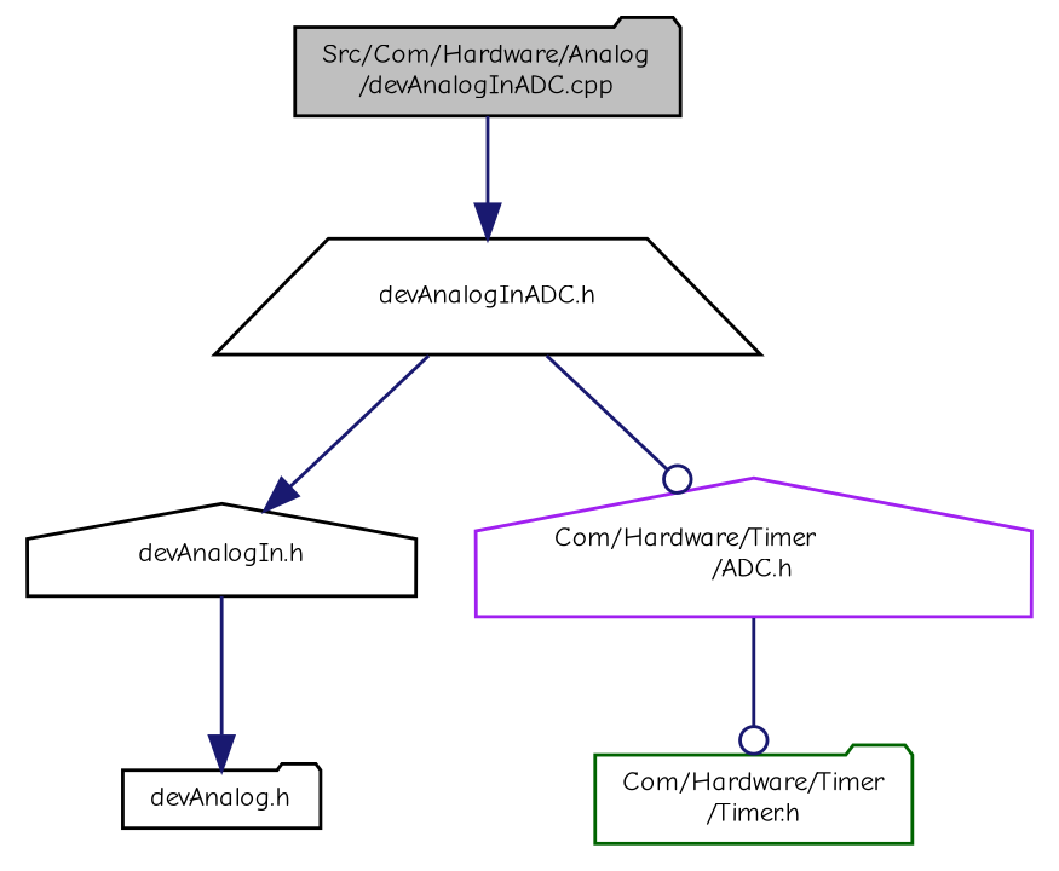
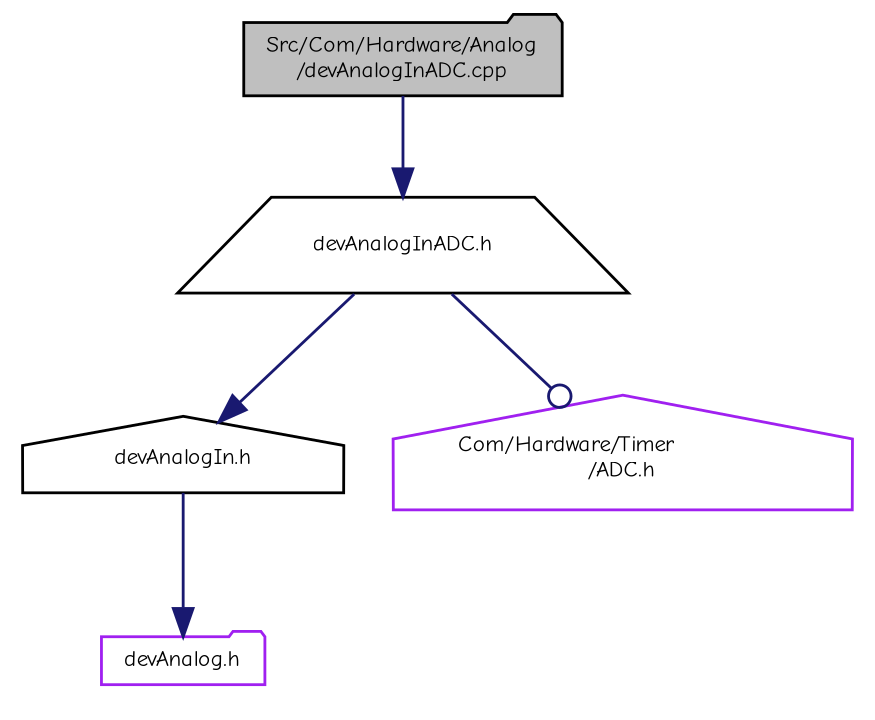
  digraph {
    fontname="Comic Neue"
    node [color=black fillcolor=white fontname="Comic Neue" fontsize=8 shape=folder style=filled]
    edge [arrowhead=normal color=midnightblue fontname="Comic Neue" fontsize=8 labelfontname=Sans labelfontsize=8 style=solid]
    n1 [fillcolor=grey75 fontcolor=black height=0.2 label="Src/Com/Hardware/Analog\l/devAnalogInADC.cpp" width=0.4]
    n2 [height=0.2 label="devAnalogInADC.h" shape=trapezium width=0.4]
    n3 [height=0.2 label="devAnalogIn.h" shape=house width=0.4]
    n4 [color=purple height=0.2 label="Com/Hardware/Timer\l/ADC.h" shape=house width=0.4]
-   n5 [height=0.2 label="devAnalog.h" width=0.4]
-   n6 [color=darkgreen height=0.2 label="Com/Hardware/Timer\l/Timer.h" width=0.4]
+   n5 [color=purple height=0.2 label="devAnalog.h" width=0.4]
    n1 -> n2
    n2 -> n3
    n2 -> n4 [arrowhead=odot]
    n3 -> n5
-   n4 -> n6 [arrowhead=odot]
  }
